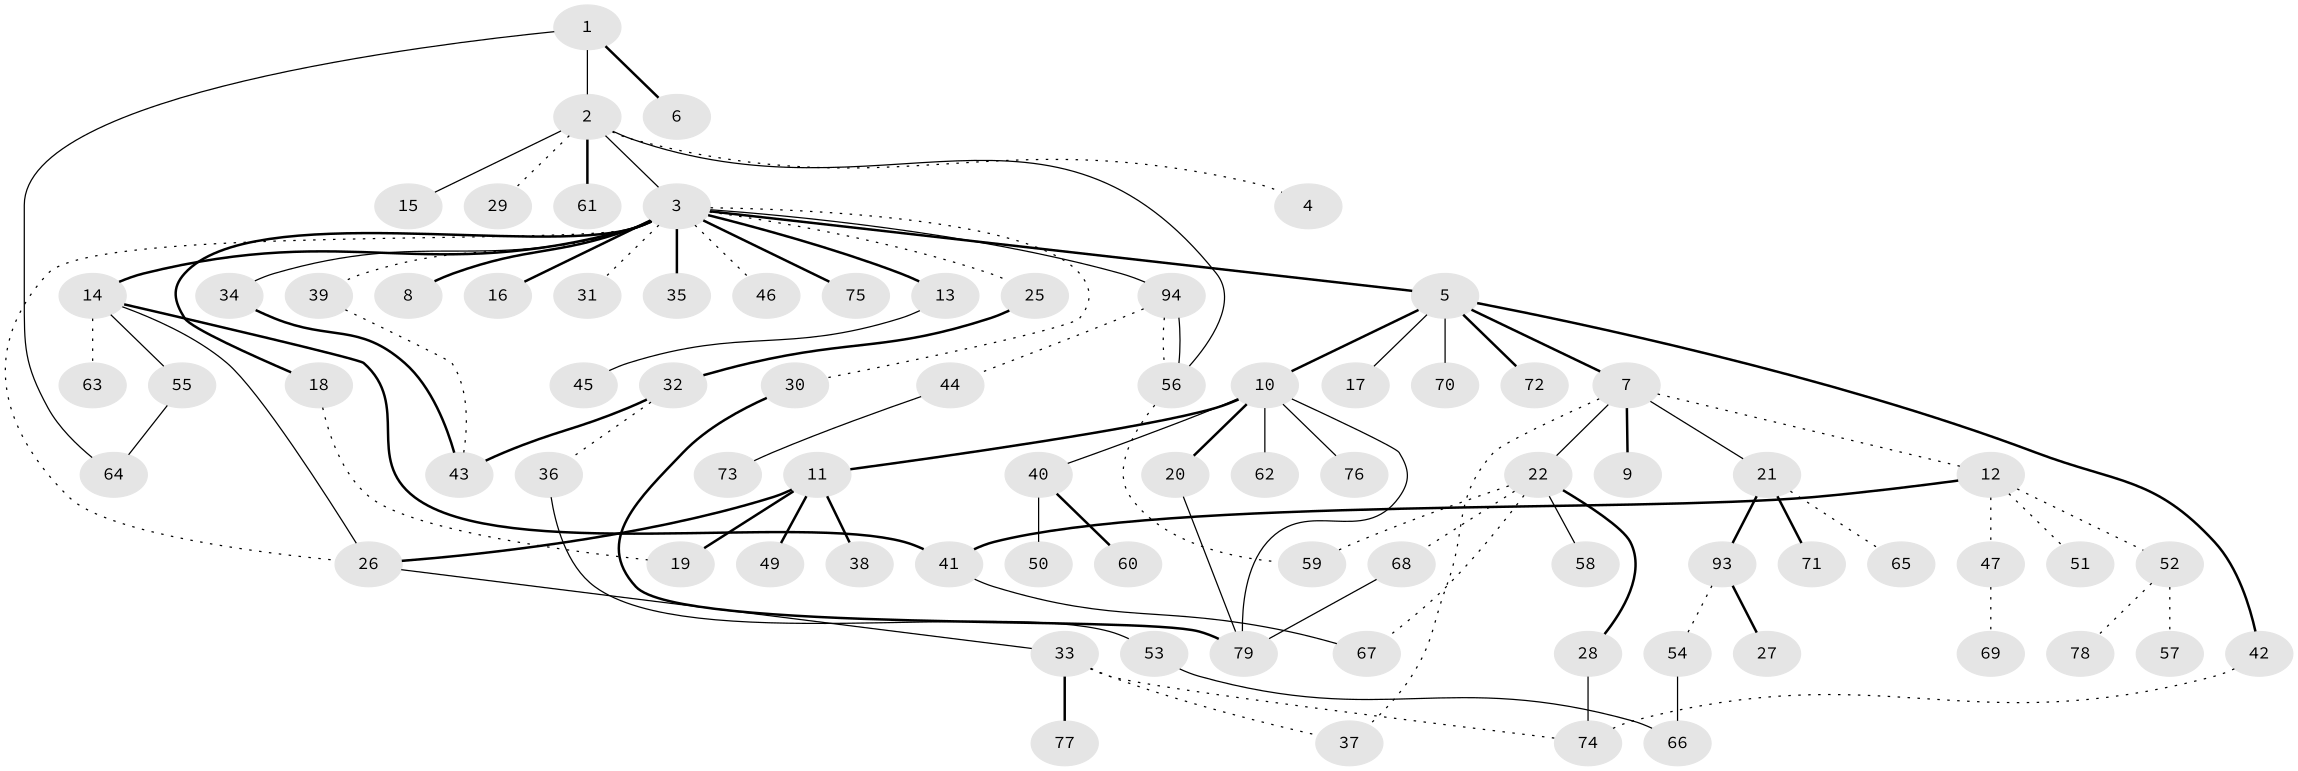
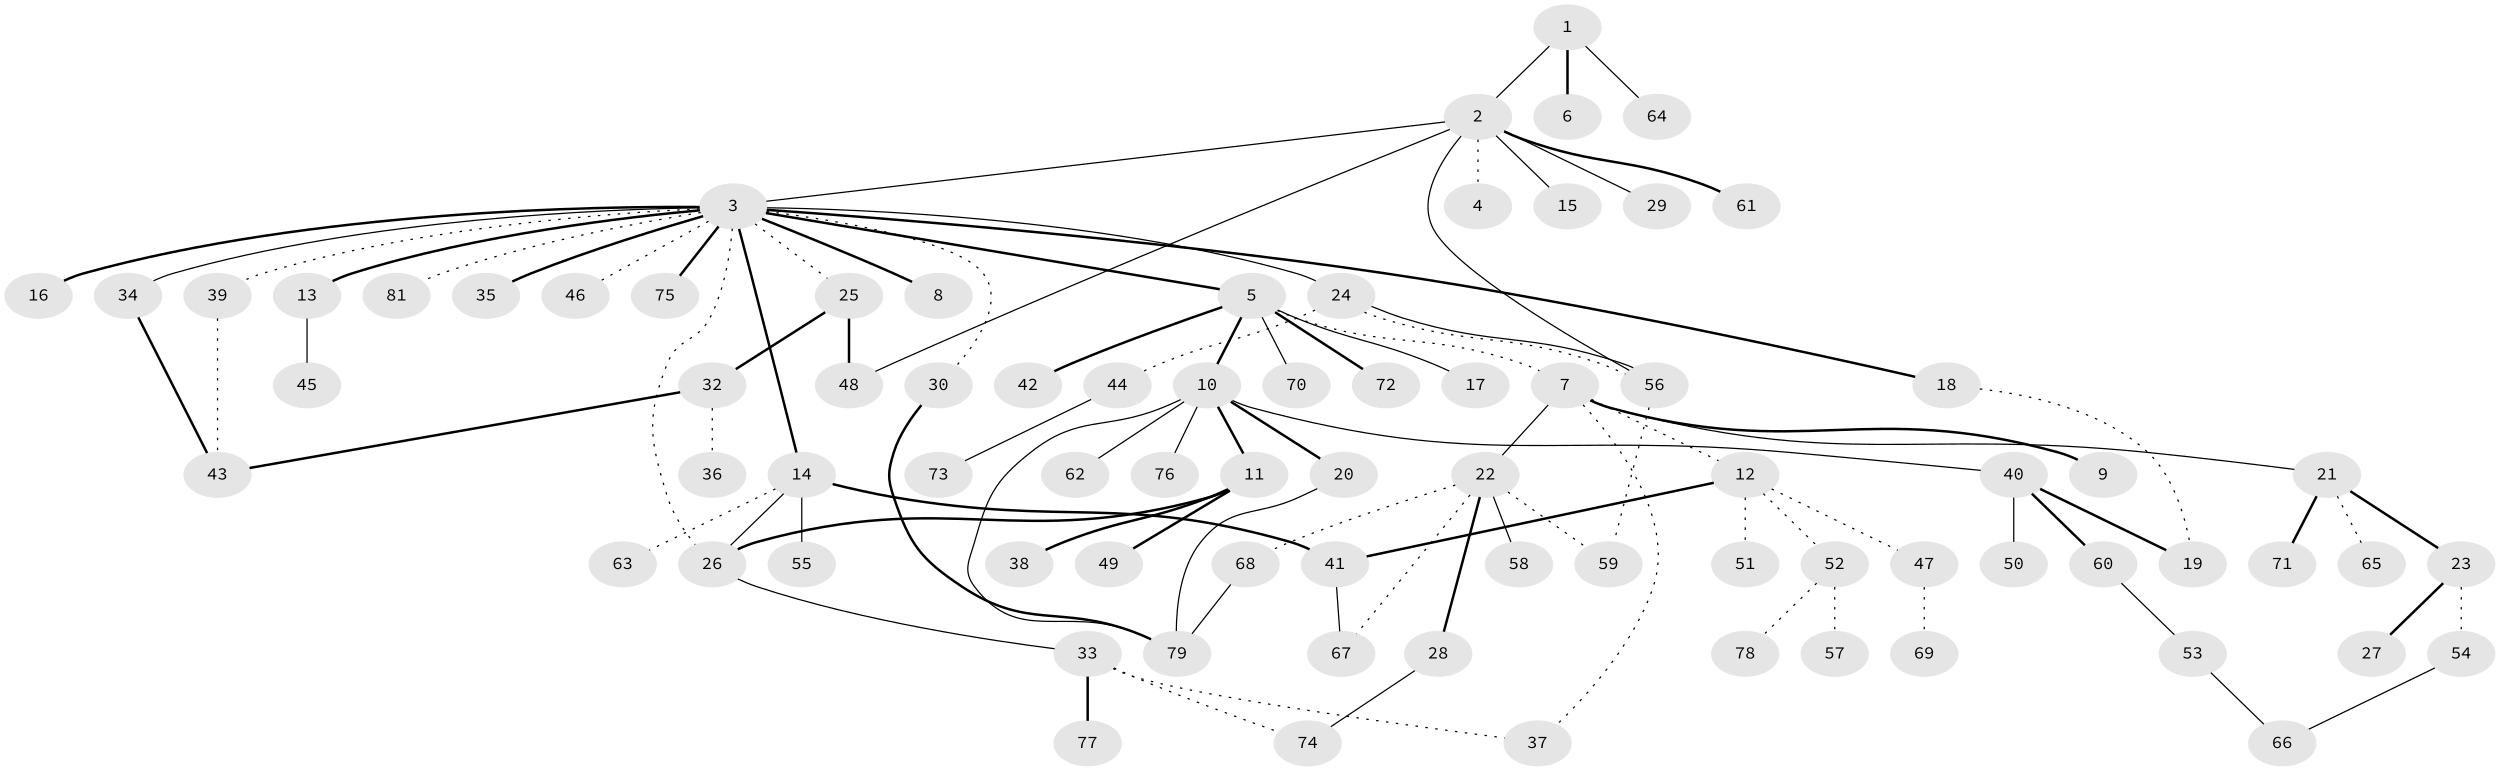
  graph {
    fontname="Source Code Pro"
    node [color=gray90 fontname="Source Code Pro" style=filled]
    edge [fontname="Source Code Pro" style=bold]
    1
    2
    6
    64
    3
    4
    15
    29
+   48
    56
    61
    5
    8
    13
    14
    16
    18
-   24 [label=94]
+   24
    25
    26
    30
-   31
+   31 [label=81]
    34
    35
    39
    46
    75
    59
    7
    10
    17
    42
    70
    72
    45
    41
    55
    63
    19
    44
    32
    33
    79
    43
    67
    9
    12
    21
    22
    37
    11
    20
    40
    62
    76
    74
    47
    51
    52
-   23 [label=93]
+   23
    65
    71
    28
    58
    68
    38
    49
    50
    60
    69
    57
    78
    27
    54
    66
    73
    36
    77
    53
    1 -- 2 [style=solid]
    1 -- 6
    1 -- 64 [style=solid]
    2 -- 3 [style=solid]
    2 -- 4 [style=dotted]
    2 -- 15 [style=solid]
-   2 -- 29 [style=dotted]
+   2 -- 29 [style=solid]
+   2 -- 48 [style=solid]
    2 -- 56 [style=solid]
    2 -- 61
    3 -- 5
    3 -- 8
    3 -- 13
    3 -- 14
    3 -- 16
    3 -- 18
    3 -- 24 [style=solid]
    3 -- 25 [style=dotted]
    3 -- 26 [style=dotted]
    3 -- 30 [style=dotted]
    3 -- 31 [style=dotted]
    3 -- 34 [style=solid]
    3 -- 35
    3 -- 39 [style=dotted]
    3 -- 46 [style=dotted]
    3 -- 75
    56 -- 59 [style=dotted]
-   5 -- 7
+   5 -- 7 [style=dotted]
    5 -- 10
    5 -- 17 [style=solid]
    5 -- 42
    5 -- 70 [style=solid]
    5 -- 72
    13 -- 45 [style=solid]
    14 -- 26 [style=solid]
    14 -- 41
    14 -- 55 [style=solid]
    14 -- 63 [style=dotted]
    18 -- 19 [style=dotted]
    24 -- 56 [style=dotted]
    24 -- 56 [style=solid]
    24 -- 44 [style=dotted]
+   25 -- 48
    25 -- 32
    26 -- 33 [style=solid]
    30 -- 79
    34 -- 43
    39 -- 43 [style=dotted]
    7 -- 9
    7 -- 12 [style=dotted]
    7 -- 21 [style=solid]
    7 -- 22 [style=solid]
    7 -- 37 [style=dotted]
    10 -- 79 [style=solid]
    10 -- 11
    10 -- 20
    10 -- 40 [style=solid]
    10 -- 62 [style=solid]
    10 -- 76 [style=solid]
-   42 -- 74 [style=dotted]
    41 -- 67 [style=solid]
-   55 -- 64 [style=solid]
    44 -- 73 [style=solid]
    32 -- 43
    32 -- 36 [style=dotted]
    33 -- 37 [style=dotted]
    33 -- 74 [style=dotted]
    33 -- 77
    12 -- 41
    12 -- 47 [style=dotted]
    12 -- 51 [style=dotted]
    12 -- 52 [style=dotted]
    21 -- 23
    21 -- 65 [style=dotted]
    21 -- 71
    22 -- 59 [style=dotted]
    22 -- 67 [style=dotted]
    22 -- 28
    22 -- 58 [style=solid]
    22 -- 68 [style=dotted]
    11 -- 26
-   11 -- 19
+   40 -- 19
    11 -- 38
    11 -- 49
    20 -- 79 [style=solid]
    40 -- 50 [style=solid]
    40 -- 60
    47 -- 69 [style=dotted]
    52 -- 57 [style=dotted]
    52 -- 78 [style=dotted]
    23 -- 27
    23 -- 54 [style=dotted]
    28 -- 74 [style=solid]
    68 -- 79 [style=solid]
    54 -- 66 [style=solid]
-   36 -- 53 [style=solid]
+   60 -- 53 [style=solid]
    53 -- 66 [style=solid]
  }
